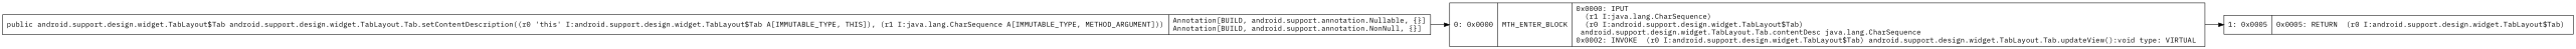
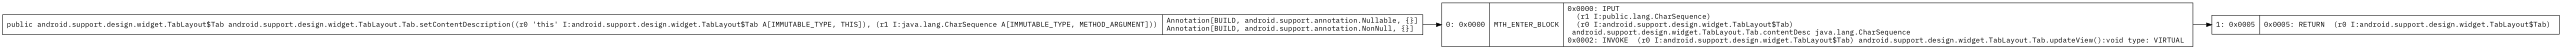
  digraph {
    rankdir=LR
    fontname="IBM Plex Mono"
    node [shape=record fontname="IBM Plex Mono"]
    edge [fontname="IBM Plex Mono"]
-   n1 [label="{0\:\ 0x0000|MTH_ENTER_BLOCK\l|0x0000: IPUT  \l  (r1 I:java.lang.CharSequence)\l  (r0 I:android.support.design.widget.TabLayout$Tab)\l android.support.design.widget.TabLayout.Tab.contentDesc java.lang.CharSequence \l0x0002: INVOKE  (r0 I:android.support.design.widget.TabLayout$Tab) android.support.design.widget.TabLayout.Tab.updateView():void type: VIRTUAL \l}"]
+   n1 [label="{0\:\ 0x0000|MTH_ENTER_BLOCK\l|0x0000: IPUT  \l  (r1 I:public.lang.CharSequence)\l  (r0 I:android.support.design.widget.TabLayout$Tab)\l android.support.design.widget.TabLayout.Tab.contentDesc java.lang.CharSequence \l0x0002: INVOKE  (r0 I:android.support.design.widget.TabLayout$Tab) android.support.design.widget.TabLayout.Tab.updateView():void type: VIRTUAL \l}"]
    n2 [label="{1\:\ 0x0005|0x0005: RETURN  (r0 I:android.support.design.widget.TabLayout$Tab) \l}"]
    n3 [label="{public android.support.design.widget.TabLayout$Tab android.support.design.widget.TabLayout.Tab.setContentDescription((r0 'this' I:android.support.design.widget.TabLayout$Tab A[IMMUTABLE_TYPE, THIS]), (r1 I:java.lang.CharSequence A[IMMUTABLE_TYPE, METHOD_ARGUMENT]))  | Annotation[BUILD, android.support.annotation.Nullable, \{\}]\lAnnotation[BUILD, android.support.annotation.NonNull, \{\}]\l}"]
    n1 -> n2
    n3 -> n1
  }
